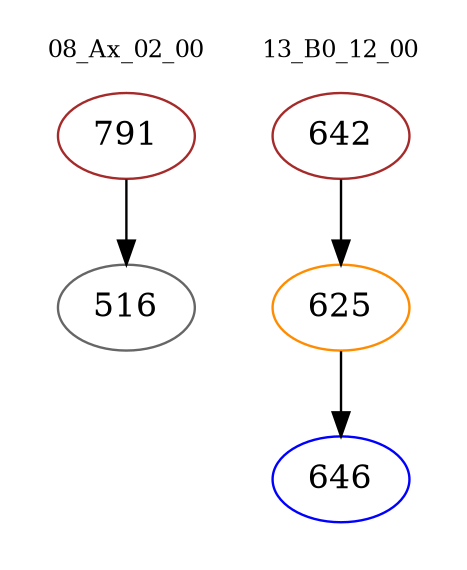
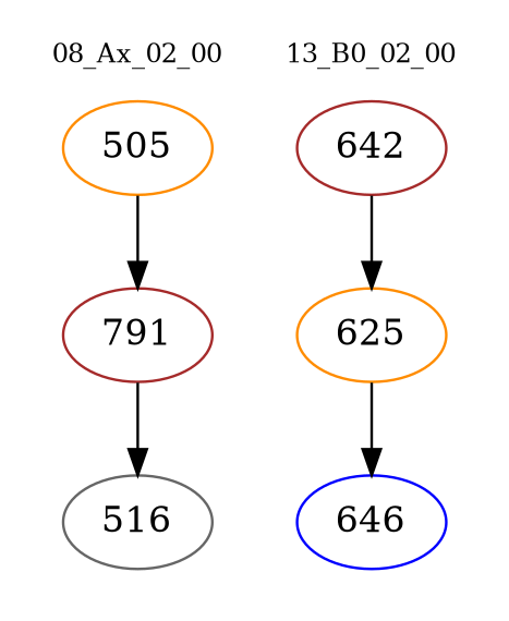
  digraph {
    node [color=darkorange]
    edge [color=black]
+   n1 [label=505]
    n2 [color=brown label=791]
    n3 [color=gray40 label=516]
    n4 [color=brown label=642]
    n5 [label=625]
    n6 [color=blue label=646]
    subgraph cluster_1 {
      color=white
      fontsize=10
      label="08_Ax_02_00"
+     n1
      n2
      n3
    }
    subgraph cluster_2 {
      color=white
      fontsize=10
-     label="13_B0_12_00"
+     label="13_B0_02_00"
      n4
      n5
      n6
    }
+   n1 -> n2
    n2 -> n3
    n4 -> n5
    n5 -> n6
  }
